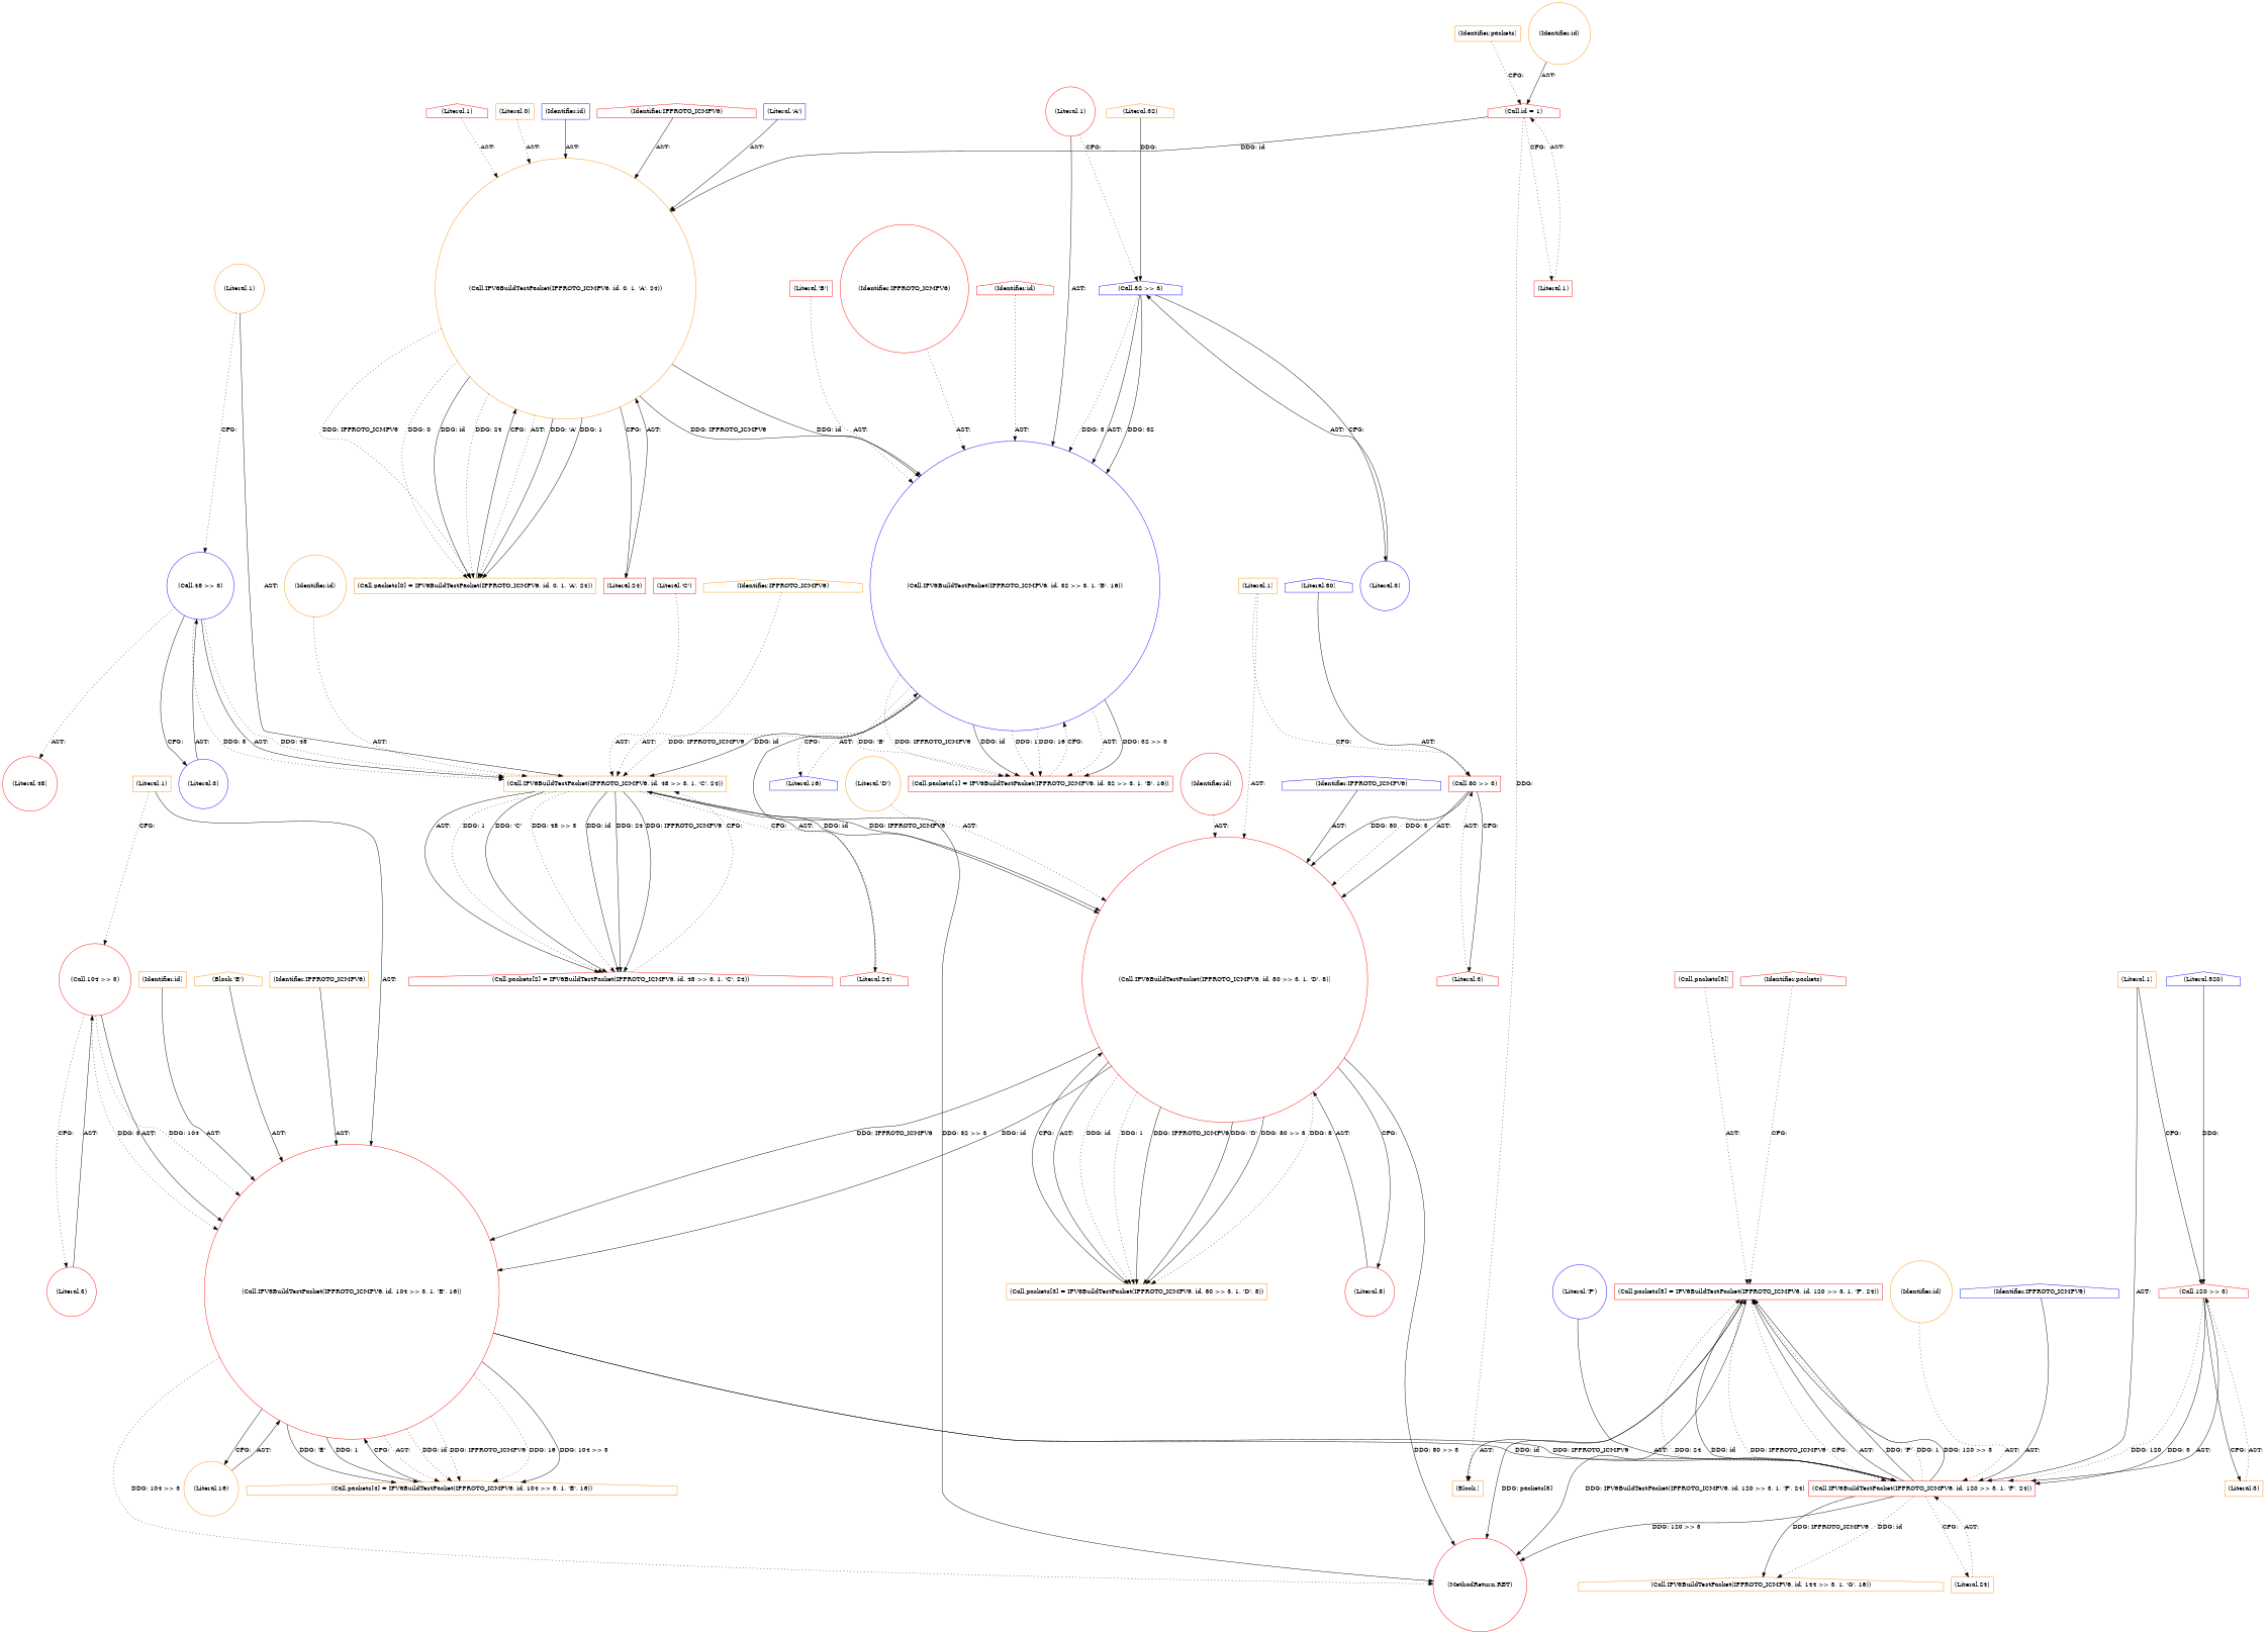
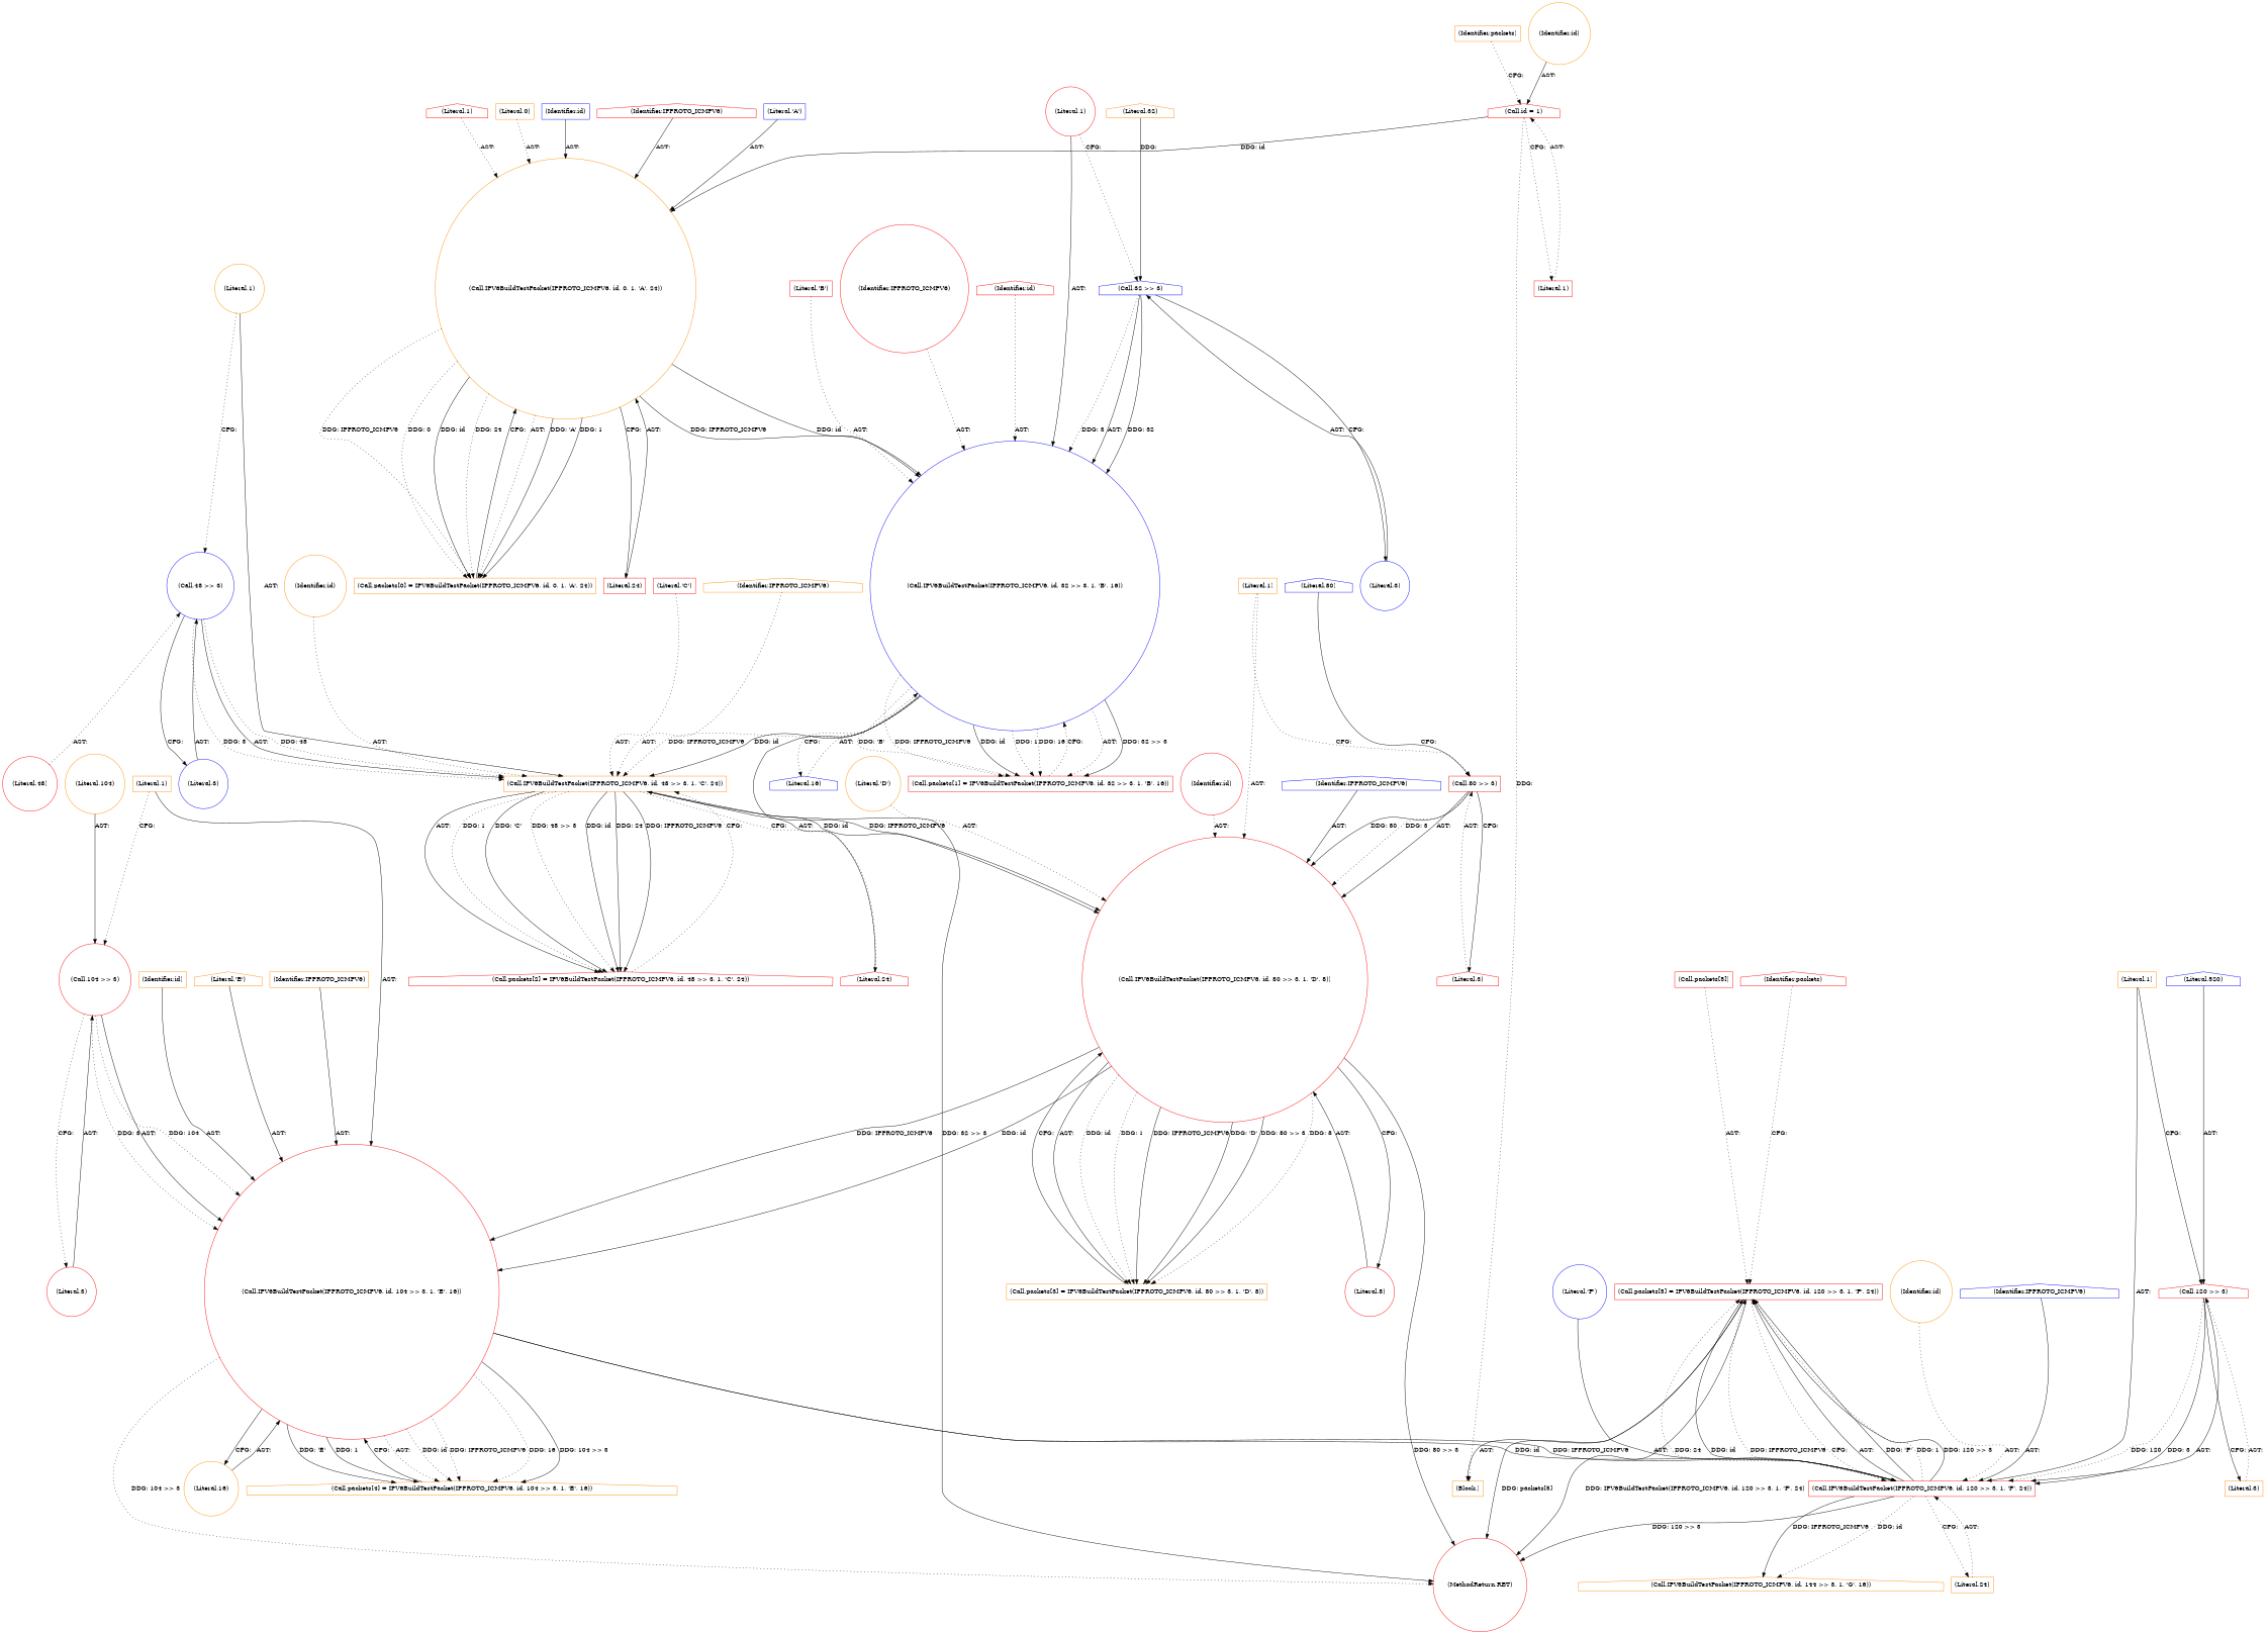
  digraph {
    node [color=red shape=box]
    edge [style=solid]
    n1 [label="(Call,packets[5] = IPV6BuildTestPacket(IPPROTO_ICMPV6, id, 120 >> 3, 1, 'F', 24))"]
    n2 [label="(Call,IPV6BuildTestPacket(IPPROTO_ICMPV6, id, 120 >> 3, 1, 'F', 24))"]
    n3 [label="(MethodReturn,RET)" shape=circle]
    n4 [color=darkorange label="(Block,)"]
    n5 [color=darkorange label="(Literal,24)"]
    n6 [color=darkorange label="(Call,IPV6BuildTestPacket(IPPROTO_ICMPV6, id, 144 >> 3, 1, 'G', 16))" shape=house]
    n7 [label="(Call,IPV6BuildTestPacket(IPPROTO_ICMPV6, id, 104 >> 3, 1, 'E', 16))" shape=circle]
    n8 [color=darkorange label="(Call,packets[4] = IPV6BuildTestPacket(IPPROTO_ICMPV6, id, 104 >> 3, 1, 'E', 16))" shape=house]
    n9 [color=darkorange label="(Literal,16)" shape=circle]
    n10 [label="(Call,IPV6BuildTestPacket(IPPROTO_ICMPV6, id, 80 >> 3, 1, 'D', 8))" shape=circle]
    n11 [color=darkorange label="(Call,packets[3] = IPV6BuildTestPacket(IPPROTO_ICMPV6, id, 80 >> 3, 1, 'D', 8))"]
    n12 [label="(Literal,8)" shape=circle]
    n13 [color=darkorange label="(Call,IPV6BuildTestPacket(IPPROTO_ICMPV6, id, 48 >> 3, 1, 'C', 24))"]
    n14 [label="(Literal,24)" shape=house]
    n15 [label="(Call,packets[2] = IPV6BuildTestPacket(IPPROTO_ICMPV6, id, 48 >> 3, 1, 'C', 24))" shape=house]
    n16 [color=blue label="(Call,IPV6BuildTestPacket(IPPROTO_ICMPV6, id, 32 >> 3, 1, 'B', 16))" shape=circle]
    n17 [color=blue label="(Literal,16)" shape=house]
    n18 [label="(Call,packets[1] = IPV6BuildTestPacket(IPPROTO_ICMPV6, id, 32 >> 3, 1, 'B', 16))"]
    n19 [color=darkorange label="(Call,IPV6BuildTestPacket(IPPROTO_ICMPV6, id, 0, 1, 'A', 24))" shape=circle]
    n20 [color=darkorange label="(Call,packets[0] = IPV6BuildTestPacket(IPPROTO_ICMPV6, id, 0, 1, 'A', 24))"]
    n21 [label="(Literal,24)"]
    n22 [label="(Call,id = 1)" shape=house]
    n23 [label="(Literal,1)"]
    n24 [color=blue label="(Call,32 >> 3)" shape=house]
    n25 [color=blue label="(Literal,3)" shape=circle]
    n26 [color=blue label="(Call,48 >> 3)" shape=circle]
    n27 [color=blue label="(Literal,3)" shape=circle]
    n28 [label="(Call,80 >> 3)"]
    n29 [label="(Literal,3)" shape=house]
    n30 [label="(Call,104 >> 3)" shape=circle]
    n31 [label="(Literal,3)" shape=circle]
    n32 [label="(Call,120 >> 3)" shape=house]
    n33 [color=darkorange label="(Literal,3)"]
    n34 [color=darkorange label="(Literal,1)"]
    n35 [label="(Literal,1)" shape=circle]
    n36 [color=darkorange label="(Identifier,packets)"]
    n37 [label="(Literal,48)" shape=circle]
    n38 [color=darkorange label="(Identifier,id)" shape=circle]
    n39 [label="(Literal,'C')"]
    n40 [color=darkorange label="(Identifier,id)"]
    n41 [label="(Identifier,packets)" shape=house]
    n42 [color=blue label="(Literal,'F')" shape=circle]
    n43 [label="(Literal,'B')"]
    n44 [label="(Literal,1)" shape=house]
    n45 [color=darkorange label="(Literal,'D')" shape=circle]
    n46 [label="(Identifier,IPPROTO_ICMPV6)" shape=circle]
    n47 [label="(Identifier,id)" shape=circle]
    n48 [color=darkorange label="(Identifier,IPPROTO_ICMPV6)" shape=house]
    n49 [color=darkorange label="(Identifier,id)" shape=circle]
-   n50 [color=darkorange label="(Block,'E')" shape=house]
+   n50 [color=darkorange label="(Literal,'E')" shape=house]
    n51 [label="(Call,packets[5])"]
    n52 [color=blue label="(Identifier,IPPROTO_ICMPV6)" shape=house]
    n53 [color=darkorange label="(Literal,0)"]
    n54 [color=blue label="(Identifier,id)"]
    n55 [color=darkorange label="(Identifier,id)" shape=circle]
    n56 [color=blue label="(Literal,520)" shape=house]
    n57 [color=darkorange label="(Literal,1)" shape=circle]
    n58 [color=darkorange label="(Identifier,IPPROTO_ICMPV6)"]
    n59 [color=blue label="(Identifier,IPPROTO_ICMPV6)" shape=house]
    n60 [label="(Identifier,IPPROTO_ICMPV6)" shape=house]
    n61 [color=darkorange label="(Literal,1)"]
    n62 [color=blue label="(Literal,'A')"]
+   n63 [color=darkorange label="(Literal,104)" shape=circle]
    n64 [color=darkorange label="(Literal,1)"]
    n65 [label="(Identifier,id)" shape=house]
    n66 [color=blue label="(Literal,80)" shape=house]
    n67 [color=darkorange label="(Literal,32)" shape=house]
    n1 -> n2 [label="CFG: " style=dotted]
    n1 -> n3 [label="DDG: packets[5]"]
    n1 -> n3 [label="DDG: IPV6BuildTestPacket(IPPROTO_ICMPV6, id, 120 >> 3, 1, 'F', 24)"]
    n1 -> n4 [label="AST: "]
    n2 -> n1 [label="AST: "]
    n2 -> n1 [label="DDG: 'F'"]
    n2 -> n1 [label="DDG: 1" style=dotted]
    n2 -> n1 [label="DDG: 120 >> 3"]
    n2 -> n1 [label="DDG: 24" style=dotted]
    n2 -> n1 [label="DDG: id"]
    n2 -> n1 [label="DDG: IPPROTO_ICMPV6" style=dotted]
    n2 -> n3 [label="DDG: 120 >> 3"]
    n2 -> n5 [label="CFG: " style=dotted]
    n2 -> n6 [label="DDG: IPPROTO_ICMPV6"]
    n2 -> n6 [label="DDG: id" style=dotted]
    n5 -> n2 [label="AST: " style=dotted]
    n7 -> n2 [label="DDG: IPPROTO_ICMPV6"]
    n7 -> n2 [label="DDG: id"]
    n7 -> n3 [label="DDG: 104 >> 3" style=dotted]
    n7 -> n8 [label="AST: " style=dotted]
    n7 -> n8 [label="DDG: id" style=dotted]
    n7 -> n8 [label="DDG: IPPROTO_ICMPV6" style=dotted]
    n7 -> n8 [label="DDG: 16" style=dotted]
    n7 -> n8 [label="DDG: 104 >> 3"]
    n7 -> n8 [label="DDG: 'E'"]
    n7 -> n8 [label="DDG: 1"]
    n7 -> n9 [label="CFG: "]
    n8 -> n7 [label="CFG: "]
    n9 -> n7 [label="AST: "]
    n10 -> n3 [label="DDG: 80 >> 3"]
    n10 -> n7 [label="DDG: IPPROTO_ICMPV6"]
    n10 -> n7 [label="DDG: id"]
    n10 -> n11 [label="AST: "]
    n10 -> n11 [label="DDG: id" style=dotted]
    n10 -> n11 [label="DDG: 1" style=dotted]
    n10 -> n11 [label="DDG: IPPROTO_ICMPV6"]
    n10 -> n11 [label="DDG: 'D'"]
    n10 -> n11 [label="DDG: 80 >> 3"]
    n10 -> n11 [label="DDG: 8" style=dotted]
    n10 -> n12 [label="CFG: "]
    n11 -> n10 [label="CFG: "]
    n12 -> n10 [label="AST: "]
    n13 -> n10 [label="DDG: IPPROTO_ICMPV6"]
    n13 -> n10 [label="DDG: id"]
    n13 -> n14 [label="CFG: " style=dotted]
    n13 -> n15 [label="AST: "]
    n13 -> n15 [label="DDG: 1" style=dotted]
    n13 -> n15 [label="DDG: 'C'"]
    n13 -> n15 [label="DDG: 48 >> 3" style=dotted]
    n13 -> n15 [label="DDG: id"]
    n13 -> n15 [label="DDG: 24"]
    n13 -> n15 [label="DDG: IPPROTO_ICMPV6"]
    n14 -> n13 [label="AST: "]
    n15 -> n13 [label="CFG: " style=dotted]
    n16 -> n3 [label="DDG: 32 >> 3"]
    n16 -> n13 [label="DDG: IPPROTO_ICMPV6" style=dotted]
    n16 -> n13 [label="DDG: id"]
    n16 -> n17 [label="CFG: " style=dotted]
    n16 -> n18 [label="AST: " style=dotted]
    n16 -> n18 [label="DDG: 32 >> 3"]
    n16 -> n18 [label="DDG: 'B'" style=dotted]
    n16 -> n18 [label="DDG: IPPROTO_ICMPV6" style=dotted]
    n16 -> n18 [label="DDG: id"]
    n16 -> n18 [label="DDG: 1" style=dotted]
    n16 -> n18 [label="DDG: 16" style=dotted]
    n17 -> n16 [label="AST: " style=dotted]
    n18 -> n16 [label="CFG: " style=dotted]
    n19 -> n16 [label="DDG: IPPROTO_ICMPV6"]
    n19 -> n16 [label="DDG: id"]
    n19 -> n20 [label="AST: " style=dotted]
    n19 -> n20 [label="DDG: 'A'"]
    n19 -> n20 [label="DDG: 1"]
    n19 -> n20 [label="DDG: IPPROTO_ICMPV6" style=dotted]
    n19 -> n20 [label="DDG: 0" style=dotted]
    n19 -> n20 [label="DDG: id"]
    n19 -> n20 [label="DDG: 24" style=dotted]
    n19 -> n21 [label="CFG: "]
    n20 -> n19 [label="CFG: "]
    n21 -> n19 [label="AST: "]
    n22 -> n4 [label="DDG: " style=dotted]
    n22 -> n19 [label="DDG: id"]
    n22 -> n23 [label="CFG: " style=dotted]
    n23 -> n22 [label="AST: " style=dotted]
    n24 -> n16 [label="AST: "]
    n24 -> n16 [label="DDG: 32"]
    n24 -> n16 [label="DDG: 3" style=dotted]
    n24 -> n25 [label="CFG: "]
    n25 -> n24 [label="AST: "]
    n26 -> n13 [label="AST: "]
    n26 -> n13 [label="DDG: 48" style=dotted]
    n26 -> n13 [label="DDG: 3" style=dotted]
    n26 -> n27 [label="CFG: "]
    n27 -> n26 [label="AST: "]
    n28 -> n10 [label="AST: "]
    n28 -> n10 [label="DDG: 80"]
    n28 -> n10 [label="DDG: 3" style=dotted]
    n28 -> n29 [label="CFG: "]
    n29 -> n28 [label="AST: " style=dotted]
    n30 -> n7 [label="AST: "]
    n30 -> n7 [label="DDG: 104" style=dotted]
    n30 -> n7 [label="DDG: 3" style=dotted]
    n30 -> n31 [label="CFG: " style=dotted]
    n31 -> n30 [label="AST: "]
    n32 -> n2 [label="AST: "]
    n32 -> n2 [label="DDG: 120" style=dotted]
    n32 -> n2 [label="DDG: 3"]
    n32 -> n33 [label="CFG: "]
    n33 -> n32 [label="AST: " style=dotted]
    n34 -> n10 [label="AST: " style=dotted]
    n34 -> n28 [label="CFG: " style=dotted]
    n35 -> n16 [label="AST: "]
    n35 -> n24 [label="CFG: " style=dotted]
    n36 -> n22 [label="CFG: " style=dotted]
-   n26 -> n37 [label="AST: " style=dotted]
+   n37 -> n26 [label="AST: " style=dotted]
    n38 -> n13 [label="AST: " style=dotted]
    n39 -> n13 [label="AST: " style=dotted]
    n40 -> n7 [label="AST: "]
    n41 -> n1 [label="CFG: " style=dotted]
    n42 -> n2 [label="AST: "]
    n43 -> n16 [label="AST: " style=dotted]
    n44 -> n19 [label="AST: " style=dotted]
    n45 -> n10 [label="AST: " style=dotted]
    n46 -> n16 [label="AST: " style=dotted]
    n47 -> n10 [label="AST: " style=dotted]
    n48 -> n13 [label="AST: " style=dotted]
    n49 -> n2 [label="AST: " style=dotted]
    n50 -> n7 [label="AST: "]
    n51 -> n1 [label="AST: " style=dotted]
    n52 -> n10 [label="AST: "]
    n53 -> n19 [label="AST: " style=dotted]
    n54 -> n19 [label="AST: "]
    n55 -> n22 [label="AST: "]
-   n56 -> n32 [label="DDG: "]
+   n56 -> n32 [label="AST: "]
    n57 -> n13 [label="AST: "]
    n57 -> n26 [label="CFG: " style=dotted]
    n58 -> n7 [label="AST: "]
    n59 -> n2 [label="AST: "]
    n60 -> n19 [label="AST: "]
    n61 -> n2 [label="AST: "]
    n61 -> n32 [label="CFG: "]
    n62 -> n19 [label="AST: "]
+   n63 -> n30 [label="AST: "]
    n64 -> n7 [label="AST: "]
    n64 -> n30 [label="CFG: " style=dotted]
    n65 -> n16 [label="AST: " style=dotted]
-   n66 -> n28 [label="AST: "]
+   n66 -> n28 [label="CFG: "]
    n67 -> n24 [label="DDG: "]
  }
